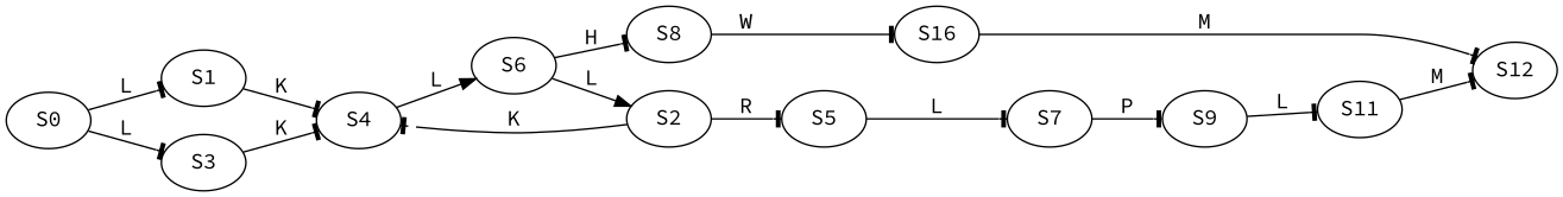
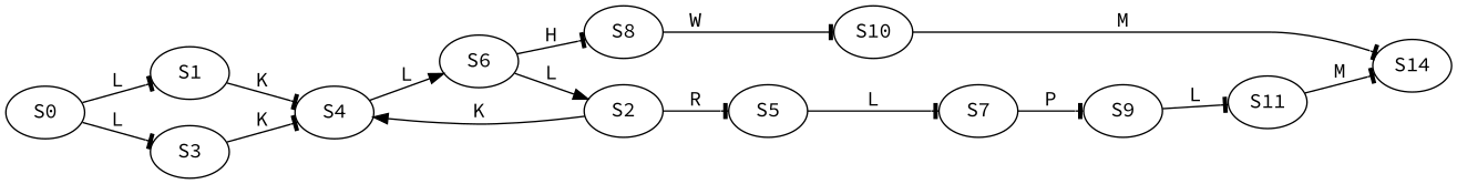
  strict digraph {
    fontname="Source Code Pro"
    rankdir=LR
    node [fontname="Source Code Pro"]
    edge [arrowhead=tee fontname="Source Code Pro"]
    S0
    S1
    S3
    S4
    S2
    S5
    S6
    S7
    S8
    S9
-   S10 [label=S16]
+   S10
    S11
-   S12
+   S12 [label=S14]
    S0 -> S1 [label=L]
    S0 -> S3 [label=L]
    S1 -> S4 [label=K]
    S3 -> S4 [label=K]
    S4 -> S6 [arrowhead=normal label=L]
-   S2 -> S4 [label=K]
+   S2 -> S4 [arrowhead=normal label=K]
    S2 -> S5 [label=R]
    S5 -> S7 [label=L]
    S6 -> S2 [arrowhead=normal label=L]
    S6 -> S8 [label=H]
    S7 -> S9 [label=P]
    S8 -> S10 [label=W]
    S9 -> S11 [label=L]
    S10 -> S12 [label=M]
    S11 -> S12 [label=M]
  }
